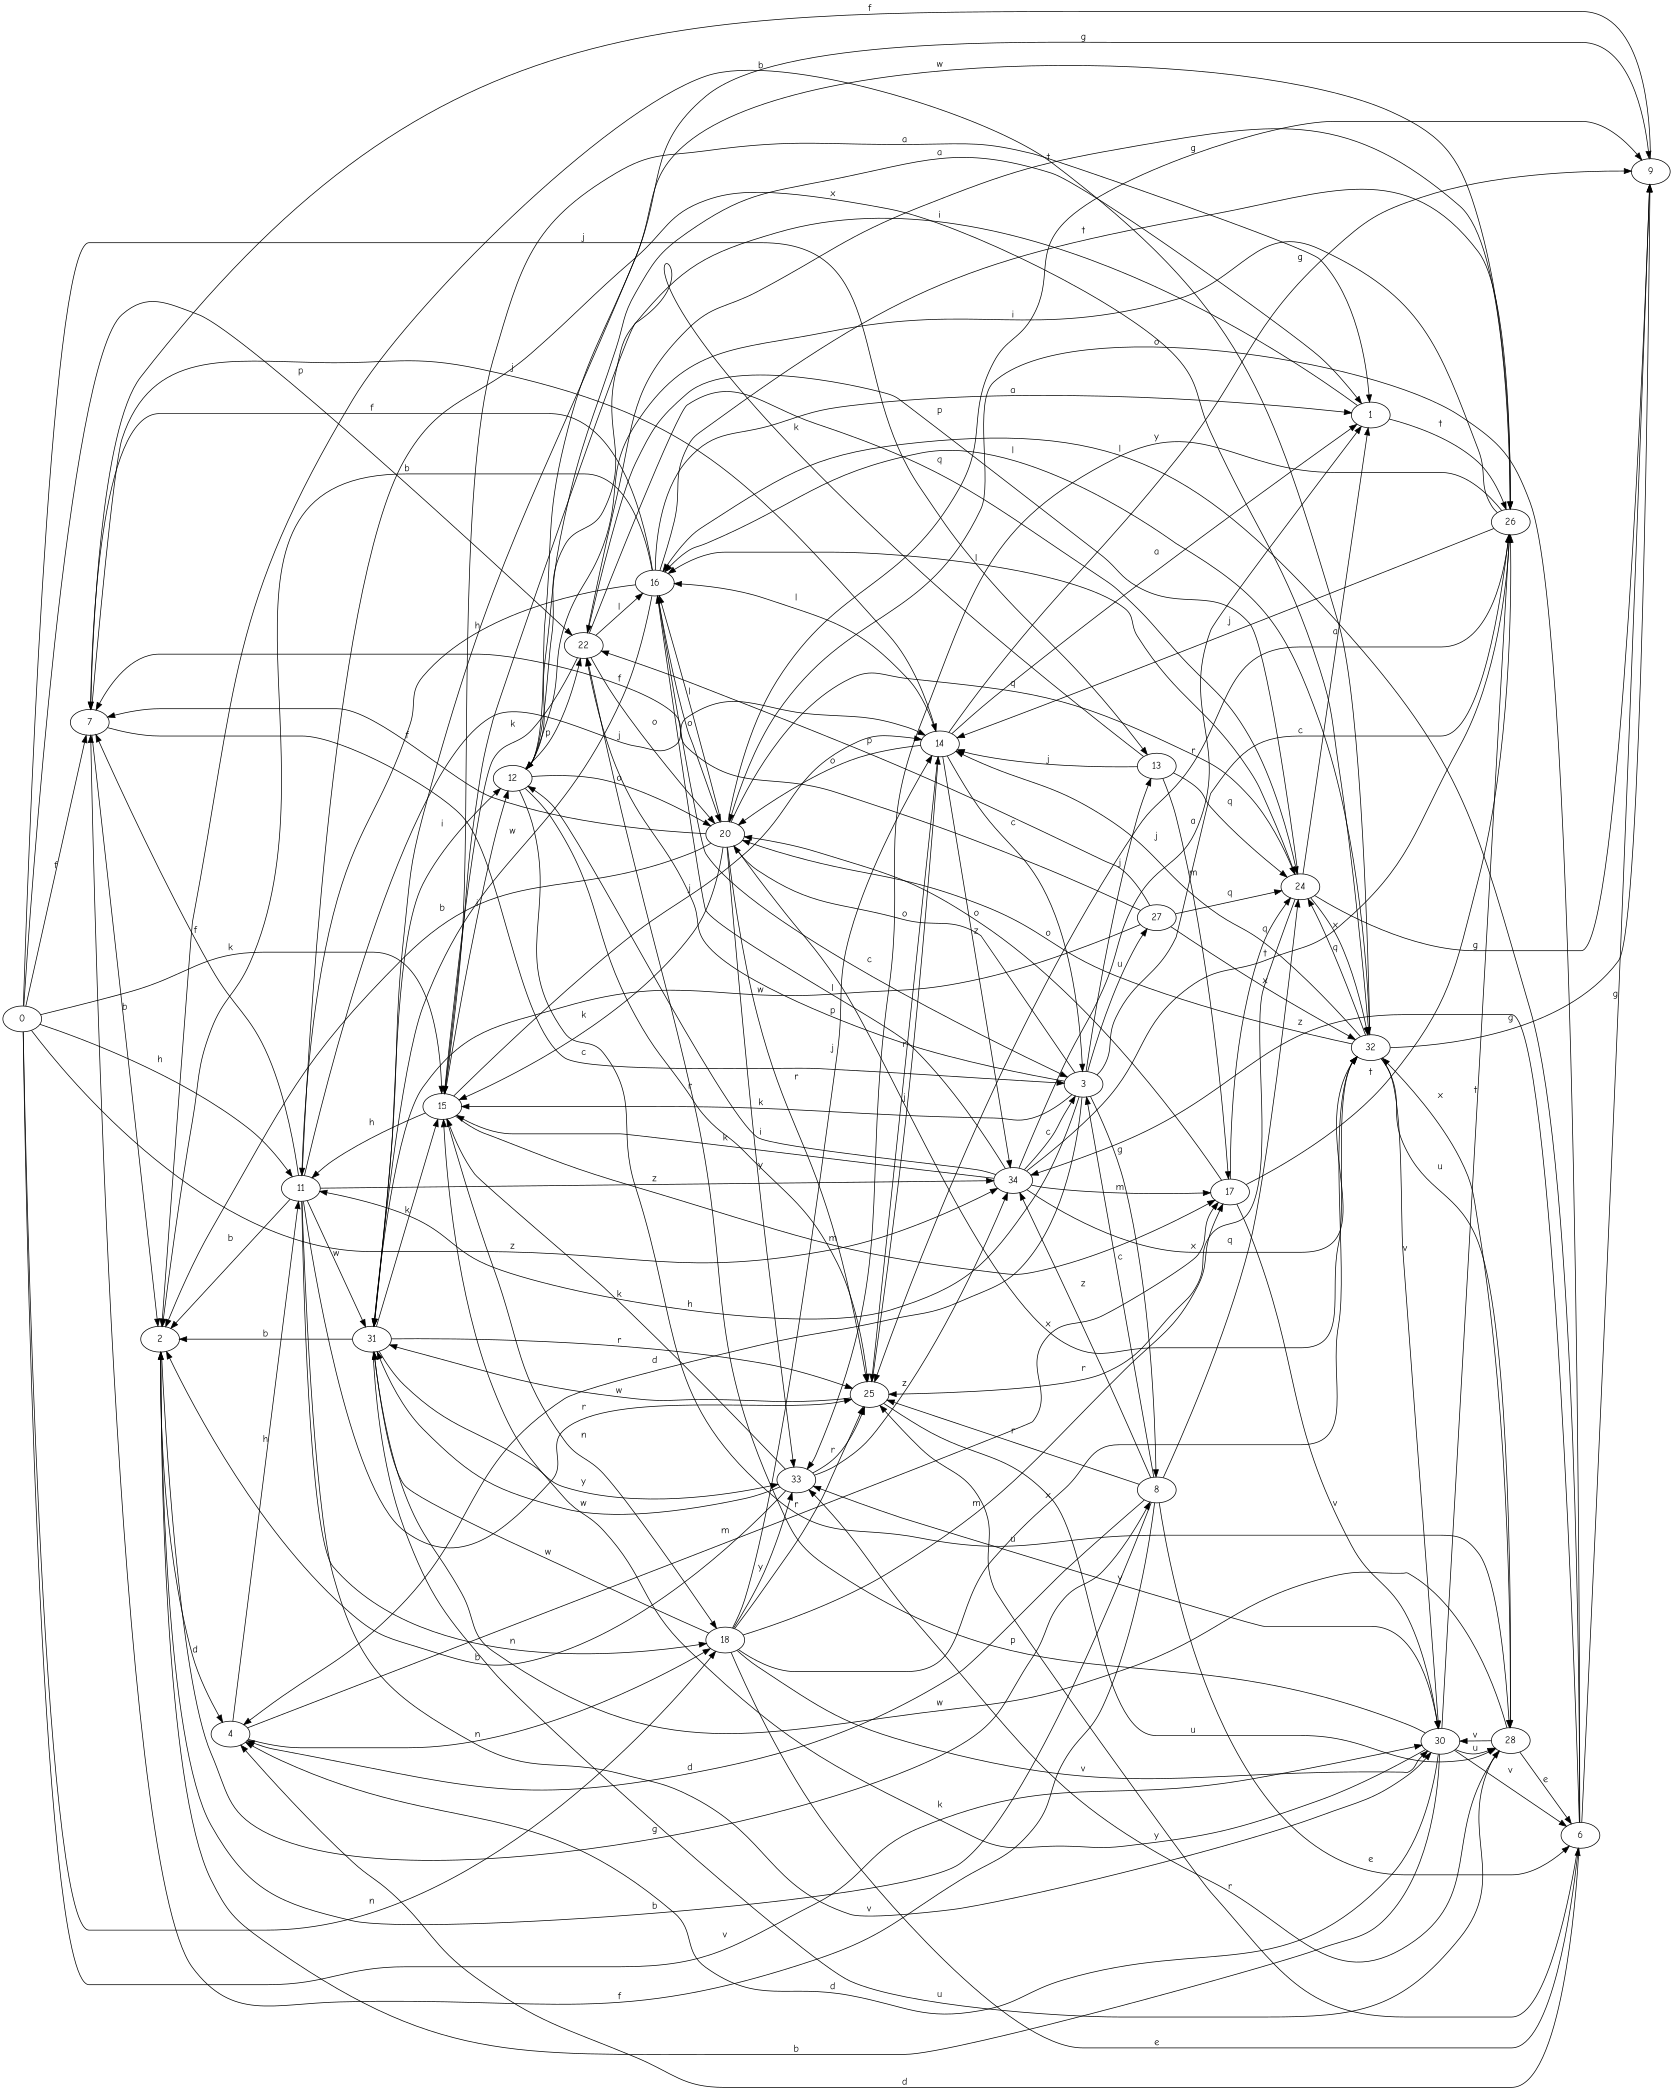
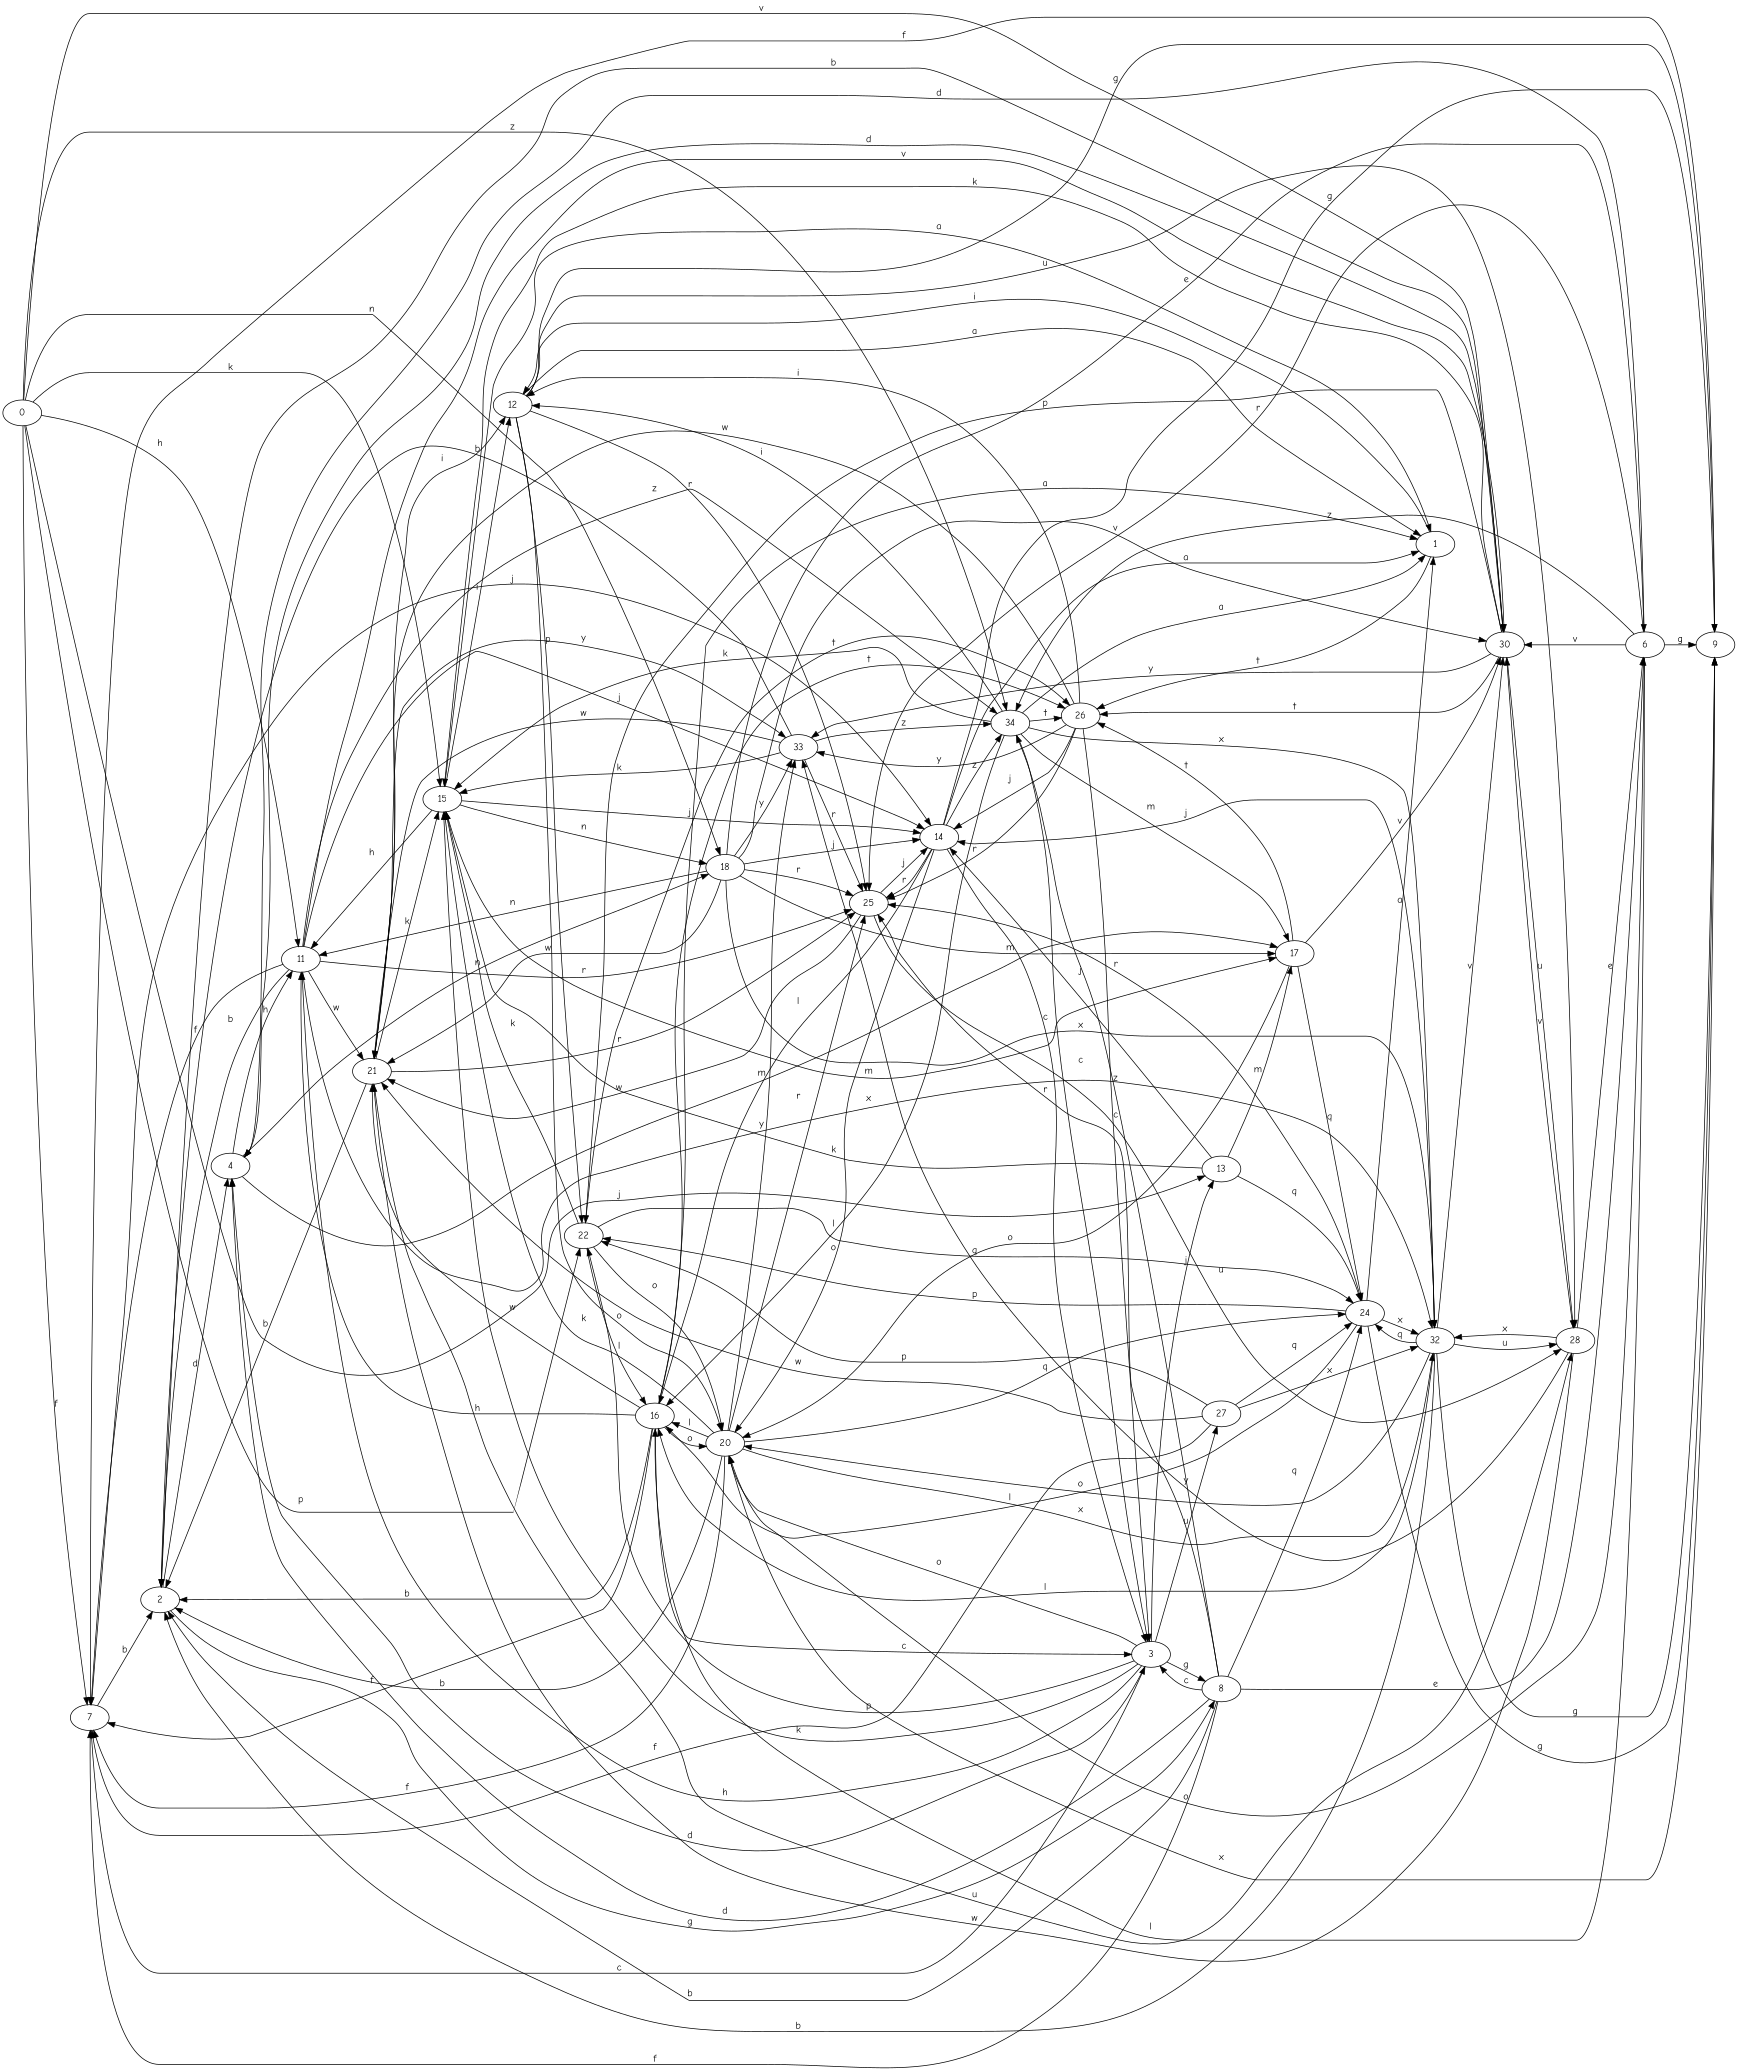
  strict digraph {
    fontname="Comic Neue"
    rankdir=LR
    node [fontname="Comic Neue"]
    edge [fontname="Comic Neue"]
    0
    7
    11
    13
    15
    18
    22
    30
    34
    2
    3
    14
    32
    25
-   31
+   31 [label=21]
    17
    24
    1
    12
    6
    33
    26
    20
    16
    4
    28
    9
    8
    27
    0 -> 7 [label=f]
    0 -> 11 [label=h]
    0 -> 13 [label=j]
    0 -> 15 [label=k]
    0 -> 18 [label=n]
    0 -> 22 [label=p]
    0 -> 30 [label=v]
    0 -> 34 [label=z]
    7 -> 2 [label=b]
    7 -> 3 [label=c]
    7 -> 14 [label=j]
    11 -> 7 [label=f]
-   11 -> 18 [label=n]
+   18 -> 11 [label=n]
    11 -> 30 [label=v]
    11 -> 34 [label=z]
    11 -> 2 [label=b]
    11 -> 14 [label=j]
    11 -> 32 [label=x]
    11 -> 25 [label=r]
    11 -> 31 [label=w]
    13 -> 15 [label=k]
    13 -> 14 [label=j]
    13 -> 17 [label=m]
    13 -> 24 [label=q]
    15 -> 11 [label=h]
    15 -> 18 [label=n]
    15 -> 14 [label=j]
    15 -> 17 [label=m]
    15 -> 1 [label=a]
    15 -> 12 [label=i]
    18 -> 30 [label=v]
    18 -> 14 [label=j]
    18 -> 32 [label=x]
    18 -> 25 [label=r]
    18 -> 31 [label=w]
    18 -> 17 [label=m]
    18 -> 6 [label=e]
    18 -> 33 [label=y]
    22 -> 15 [label=k]
    22 -> 24 [label=q]
    22 -> 26 [label=t]
    22 -> 20 [label=o]
    22 -> 16 [label=l]
    30 -> 15 [label=k]
    30 -> 22 [label=p]
    30 -> 2 [label=b]
    30 -> 33 [label=y]
    30 -> 26 [label=t]
    30 -> 4 [label=d]
    30 -> 28 [label=u]
    34 -> 15 [label=k]
    34 -> 3 [label=c]
    34 -> 32 [label=x]
    34 -> 17 [label=m]
    34 -> 1 [label=a]
    34 -> 12 [label=i]
    34 -> 26 [label=t]
    34 -> 16 [label=l]
    2 -> 4 [label=d]
    2 -> 8 [label=g]
    3 -> 11 [label=h]
    3 -> 13 [label=j]
    3 -> 15 [label=k]
    3 -> 22 [label=p]
    3 -> 20 [label=o]
    3 -> 4 [label=d]
    3 -> 8 [label=g]
    3 -> 27 [label=u]
    14 -> 34 [label=z]
    14 -> 3 [label=c]
    14 -> 25 [label=r]
    14 -> 1 [label=a]
    14 -> 20 [label=o]
    14 -> 16 [label=l]
    14 -> 9 [label=g]
    32 -> 30 [label=v]
    32 -> 2 [label=b]
    32 -> 14 [label=j]
    32 -> 24 [label=q]
    32 -> 20 [label=o]
    32 -> 16 [label=l]
    32 -> 28 [label=u]
    32 -> 9 [label=g]
    25 -> 14 [label=j]
    25 -> 31 [label=w]
    25 -> 28 [label=u]
    31 -> 15 [label=k]
    31 -> 2 [label=b]
    31 -> 25 [label=r]
    31 -> 12 [label=i]
    31 -> 33 [label=y]
    31 -> 28 [label=u]
    17 -> 30 [label=v]
    17 -> 24 [label=q]
    17 -> 26 [label=t]
    17 -> 20 [label=o]
    24 -> 22 [label=p]
    24 -> 32 [label=x]
    24 -> 25 [label=r]
    24 -> 1 [label=a]
    24 -> 16 [label=l]
    24 -> 9 [label=g]
    1 -> 12 [label=i]
    1 -> 26 [label=t]
    12 -> 22 [label=p]
    12 -> 25 [label=r]
    12 -> 1 [label=a]
    12 -> 20 [label=o]
    12 -> 28 [label=u]
    12 -> 9 [label=g]
-   30 -> 6 [label=v]
+   6 -> 30 [label=v]
    6 -> 34 [label=z]
    6 -> 25 [label=r]
    6 -> 20 [label=o]
    6 -> 16 [label=l]
    6 -> 4 [label=d]
    6 -> 9 [label=g]
    33 -> 15 [label=k]
    33 -> 34 [label=z]
    33 -> 2 [label=b]
    33 -> 25 [label=r]
    33 -> 31 [label=w]
-   3 -> 26 [label=c]
+   26 -> 3 [label=c]
    26 -> 14 [label=j]
    26 -> 25 [label=r]
    26 -> 31 [label=w]
    26 -> 12 [label=i]
    26 -> 33 [label=y]
    20 -> 7 [label=f]
    20 -> 15 [label=k]
    20 -> 2 [label=b]
    20 -> 32 [label=x]
    20 -> 25 [label=r]
    20 -> 24 [label=q]
    20 -> 33 [label=y]
    20 -> 16 [label=l]
-   20 -> 9 [label=g]
+   20 -> 9 [label=x]
    16 -> 7 [label=f]
    16 -> 11 [label=h]
    16 -> 2 [label=b]
    16 -> 3 [label=c]
    16 -> 31 [label=w]
    16 -> 1 [label=a]
    16 -> 26 [label=t]
    16 -> 20 [label=o]
    4 -> 11 [label=h]
    4 -> 18 [label=n]
    4 -> 17 [label=m]
    28 -> 30 [label=v]
    28 -> 32 [label=x]
    28 -> 31 [label=w]
    28 -> 6 [label=e]
    28 -> 33 [label=y]
    9 -> 7 [label=f]
    8 -> 7 [label=f]
    8 -> 34 [label=z]
    8 -> 2 [label=b]
    8 -> 3 [label=c]
    8 -> 25 [label=r]
    8 -> 24 [label=q]
    8 -> 6 [label=e]
    8 -> 4 [label=d]
    27 -> 7 [label=f]
    27 -> 22 [label=p]
    27 -> 32 [label=x]
    27 -> 31 [label=w]
    27 -> 24 [label=q]
  }
